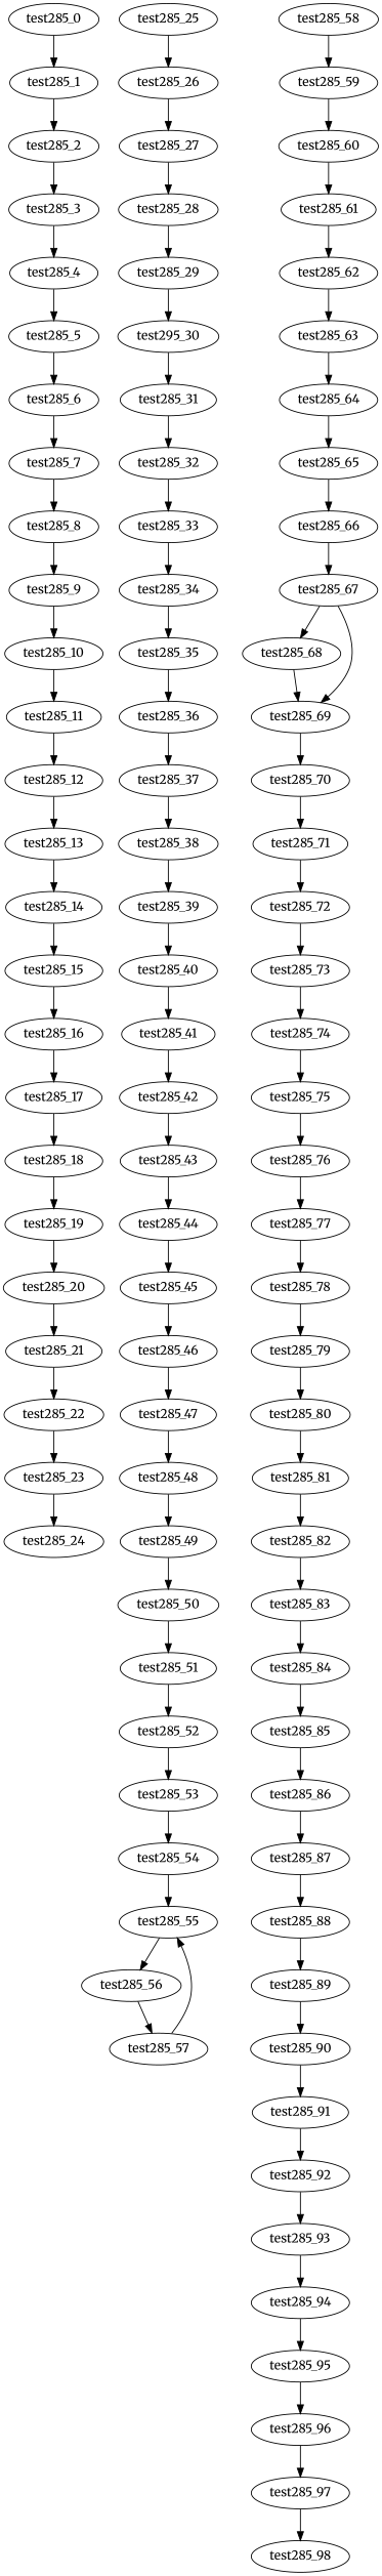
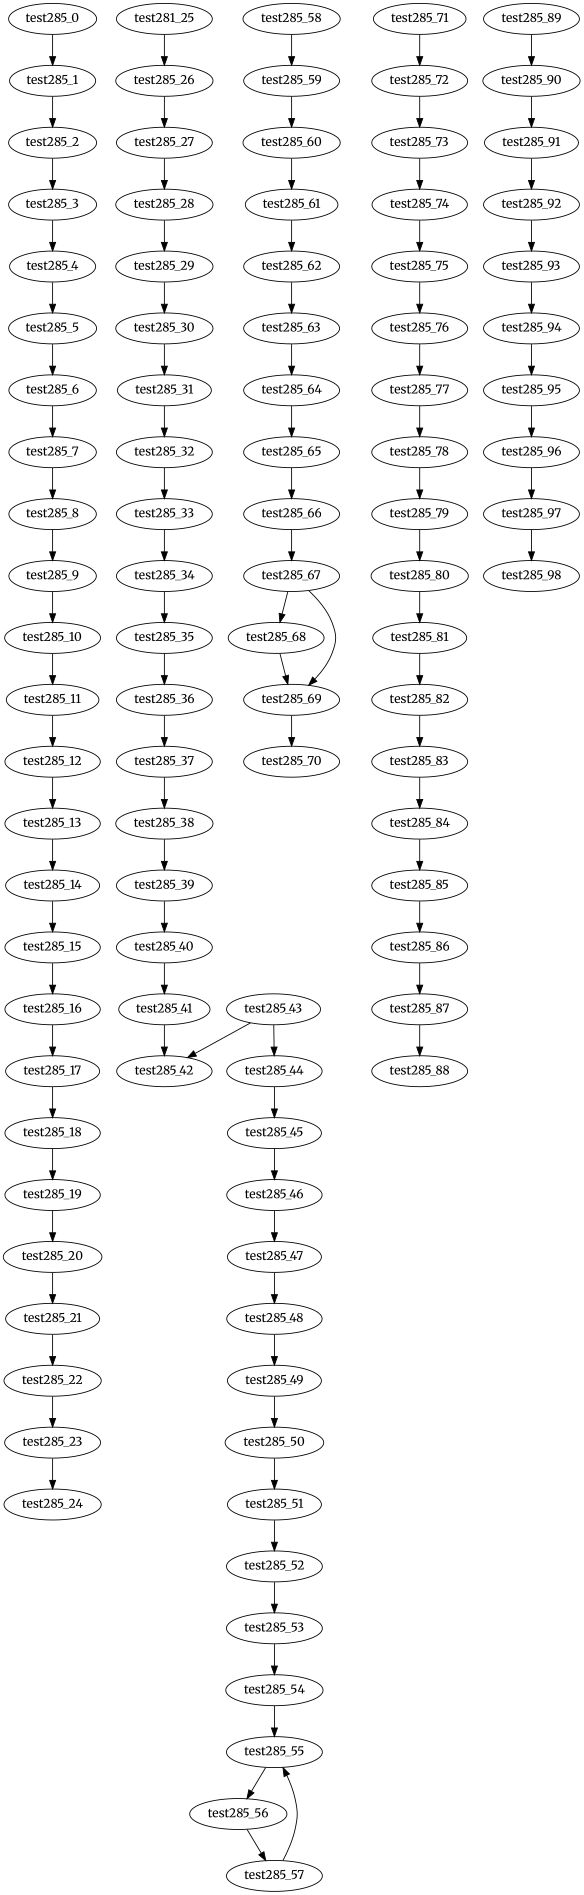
  digraph {
    fontname=Merriweather
    node [fontname=Merriweather]
    edge [fontname=Merriweather]
    test285_0
    test285_1
    test285_2
    test285_3
    test285_4
    test285_5
    test285_6
    test285_7
    test285_8
    test285_9
    test285_10
    test285_11
    test285_12
    test285_13
    test285_14
    test285_15
    test285_16
    test285_17
    test285_18
    test285_19
    test285_20
    test285_21
    test285_22
    test285_23
    test285_24
-   test285_25
+   test285_25 [label=test281_25]
    test285_26
    test285_27
    test285_28
    test285_29
-   test285_30 [label=test295_30]
+   test285_30
    test285_31
    test285_32
    test285_33
    test285_34
    test285_35
    test285_36
    test285_37
    test285_38
    test285_39
    test285_40
    test285_41
    test285_42
    test285_43
    test285_44
    test285_45
    test285_46
    test285_47
    test285_48
    test285_49
    test285_50
    test285_51
    test285_52
    test285_53
    test285_54
    test285_55
    test285_56
    test285_57
    test285_58
    test285_59
    test285_60
    test285_61
    test285_62
    test285_63
    test285_64
    test285_65
    test285_66
    test285_67
    test285_68
    test285_69
    test285_70
    test285_71
    test285_72
    test285_73
    test285_74
    test285_75
    test285_76
    test285_77
    test285_78
    test285_79
    test285_80
    test285_81
    test285_82
    test285_83
    test285_84
    test285_85
    test285_86
    test285_87
    test285_88
    test285_89
    test285_90
    test285_91
    test285_92
    test285_93
    test285_94
    test285_95
    test285_96
    test285_97
    test285_98
    test285_0 -> test285_1
    test285_1 -> test285_2
    test285_2 -> test285_3
    test285_3 -> test285_4
    test285_4 -> test285_5
    test285_5 -> test285_6
    test285_6 -> test285_7
    test285_7 -> test285_8
    test285_8 -> test285_9
    test285_9 -> test285_10
    test285_10 -> test285_11
    test285_11 -> test285_12
    test285_12 -> test285_13
    test285_13 -> test285_14
    test285_14 -> test285_15
    test285_15 -> test285_16
    test285_16 -> test285_17
    test285_17 -> test285_18
    test285_18 -> test285_19
    test285_19 -> test285_20
    test285_20 -> test285_21
    test285_21 -> test285_22
    test285_22 -> test285_23
    test285_23 -> test285_24
    test285_25 -> test285_26
    test285_26 -> test285_27
    test285_27 -> test285_28
    test285_28 -> test285_29
    test285_29 -> test285_30
    test285_30 -> test285_31
    test285_31 -> test285_32
    test285_32 -> test285_33
    test285_33 -> test285_34
    test285_34 -> test285_35
    test285_35 -> test285_36
    test285_36 -> test285_37
    test285_37 -> test285_38
    test285_38 -> test285_39
    test285_39 -> test285_40
    test285_40 -> test285_41
    test285_41 -> test285_42
-   test285_42 -> test285_43
+   test285_43 -> test285_42
    test285_43 -> test285_44
    test285_44 -> test285_45
    test285_45 -> test285_46
    test285_46 -> test285_47
    test285_47 -> test285_48
    test285_48 -> test285_49
    test285_49 -> test285_50
    test285_50 -> test285_51
    test285_51 -> test285_52
    test285_52 -> test285_53
    test285_53 -> test285_54
    test285_54 -> test285_55
    test285_55 -> test285_56
    test285_56 -> test285_57
    test285_57 -> test285_55
    test285_58 -> test285_59
    test285_59 -> test285_60
    test285_60 -> test285_61
    test285_61 -> test285_62
    test285_62 -> test285_63
    test285_63 -> test285_64
    test285_64 -> test285_65
    test285_65 -> test285_66
    test285_66 -> test285_67
    test285_67 -> test285_68
    test285_67 -> test285_69
    test285_68 -> test285_69
    test285_69 -> test285_70
-   test285_70 -> test285_71
    test285_71 -> test285_72
    test285_72 -> test285_73
    test285_73 -> test285_74
    test285_74 -> test285_75
    test285_75 -> test285_76
    test285_76 -> test285_77
    test285_77 -> test285_78
    test285_78 -> test285_79
    test285_79 -> test285_80
    test285_80 -> test285_81
    test285_81 -> test285_82
    test285_82 -> test285_83
    test285_83 -> test285_84
    test285_84 -> test285_85
    test285_85 -> test285_86
    test285_86 -> test285_87
    test285_87 -> test285_88
-   test285_88 -> test285_89
    test285_89 -> test285_90
    test285_90 -> test285_91
    test285_91 -> test285_92
    test285_92 -> test285_93
    test285_93 -> test285_94
    test285_94 -> test285_95
    test285_95 -> test285_96
    test285_96 -> test285_97
    test285_97 -> test285_98
  }
